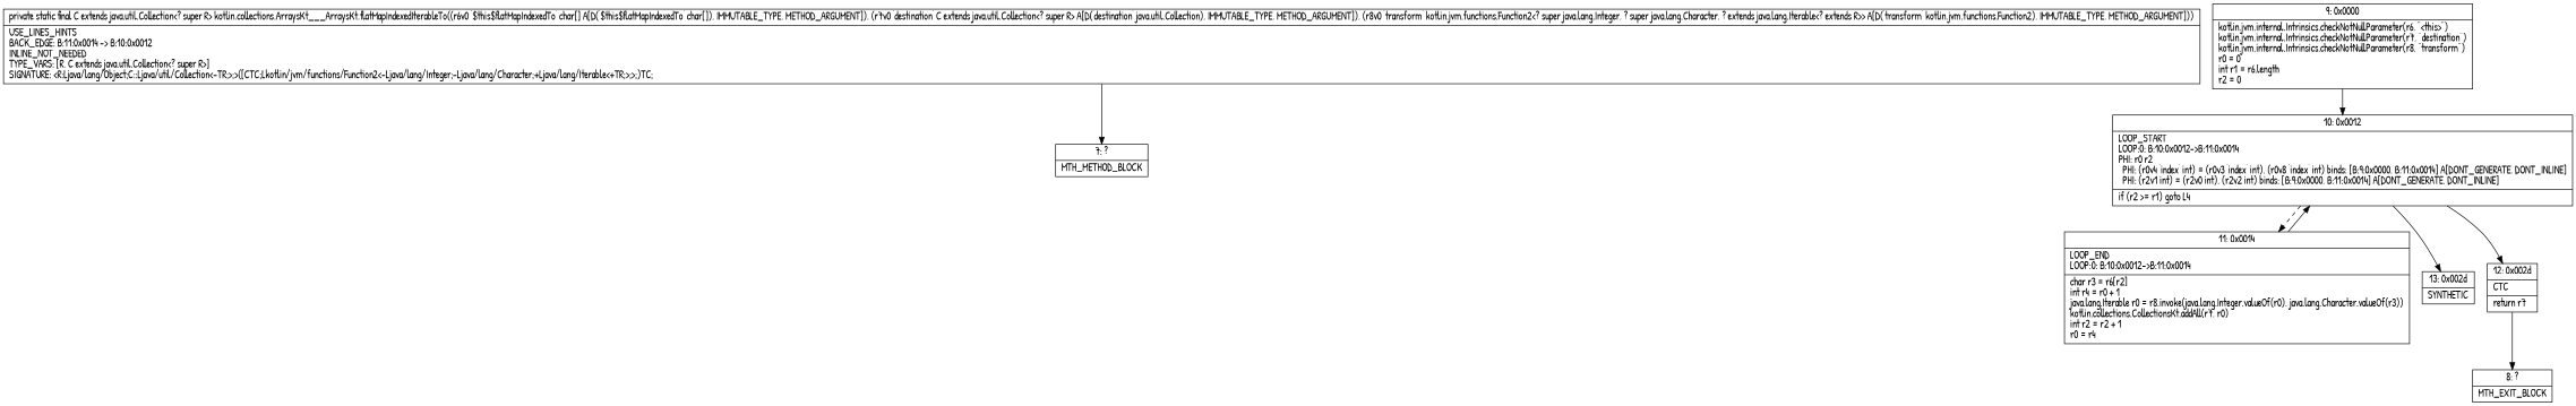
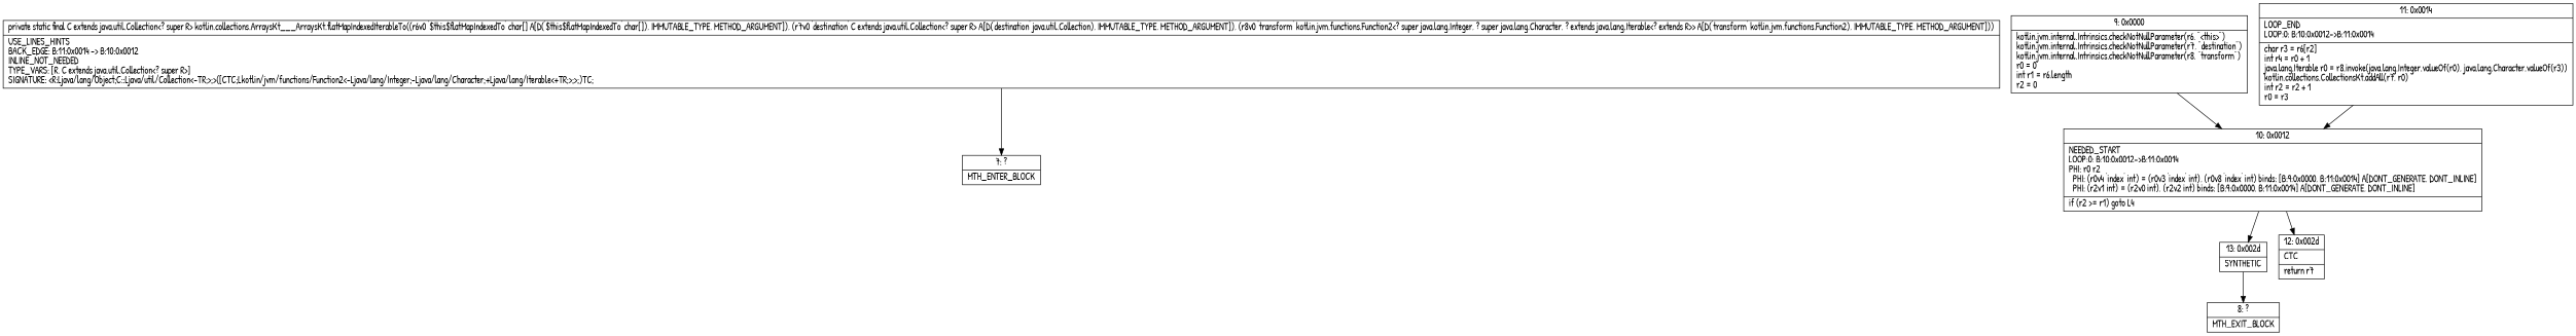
  digraph {
    fontname="Patrick Hand"
    node [fontname="Patrick Hand" shape=record]
    edge [fontname="Patrick Hand"]
-   n1 [label="{7\:\ ?|MTH_METHOD_BLOCK\l}"]
+   n1 [label="{7\:\ ?|MTH_ENTER_BLOCK\l}"]
    n2 [label="{9\:\ 0x0000|kotlin.jvm.internal.Intrinsics.checkNotNullParameter(r6, \"\<this\>\")\lkotlin.jvm.internal.Intrinsics.checkNotNullParameter(r7, \"destination\")\lkotlin.jvm.internal.Intrinsics.checkNotNullParameter(r8, \"transform\")\lr0 = 0\lint r1 = r6.length\lr2 = 0\l}"]
-   n3 [label="{10\:\ 0x0012|LOOP_START\lLOOP:0: B:10:0x0012\-\>B:11:0x0014\lPHI: r0 r2 \l  PHI: (r0v4 'index' int) = (r0v3 'index' int), (r0v8 'index' int) binds: [B:9:0x0000, B:11:0x0014] A[DONT_GENERATE, DONT_INLINE]\l  PHI: (r2v1 int) = (r2v0 int), (r2v2 int) binds: [B:9:0x0000, B:11:0x0014] A[DONT_GENERATE, DONT_INLINE]\l|if (r2 \>= r1) goto L4\l}"]
-   n4 [label="{11\:\ 0x0014|LOOP_END\lLOOP:0: B:10:0x0012\-\>B:11:0x0014\l|char r3 = r6[r2]\lint r4 = r0 + 1\ljava.lang.Iterable r0 = r8.invoke(java.lang.Integer.valueOf(r0), java.lang.Character.valueOf(r3))\lkotlin.collections.CollectionsKt.addAll(r7, r0)\lint r2 = r2 + 1\lr0 = r4\l}"]
+   n3 [label="{10\:\ 0x0012|NEEDED_START\lLOOP:0: B:10:0x0012\-\>B:11:0x0014\lPHI: r0 r2 \l  PHI: (r0v4 'index' int) = (r0v3 'index' int), (r0v8 'index' int) binds: [B:9:0x0000, B:11:0x0014] A[DONT_GENERATE, DONT_INLINE]\l  PHI: (r2v1 int) = (r2v0 int), (r2v2 int) binds: [B:9:0x0000, B:11:0x0014] A[DONT_GENERATE, DONT_INLINE]\l|if (r2 \>= r1) goto L4\l}"]
+   n4 [label="{11\:\ 0x0014|LOOP_END\lLOOP:0: B:10:0x0012\-\>B:11:0x0014\l|char r3 = r6[r2]\lint r4 = r0 + 1\ljava.lang.Iterable r0 = r8.invoke(java.lang.Integer.valueOf(r0), java.lang.Character.valueOf(r3))\lkotlin.collections.CollectionsKt.addAll(r7, r0)\lint r2 = r2 + 1\lr0 = r3\l}"]
    n5 [label="{13\:\ 0x002d|SYNTHETIC\l}"]
    n6 [label="{12\:\ 0x002d|CTC\l|return r7\l}"]
    n7 [label="{8\:\ ?|MTH_EXIT_BLOCK\l}"]
    n8 [label="{private static final C extends java.util.Collection\<? super R\> kotlin.collections.ArraysKt___ArraysKt.flatMapIndexedIterableTo((r6v0 '$this$flatMapIndexedTo' char[] A[D('$this$flatMapIndexedTo' char[]), IMMUTABLE_TYPE, METHOD_ARGUMENT]), (r7v0 'destination' C extends java.util.Collection\<? super R\> A[D('destination' java.util.Collection), IMMUTABLE_TYPE, METHOD_ARGUMENT]), (r8v0 'transform' kotlin.jvm.functions.Function2\<? super java.lang.Integer, ? super java.lang.Character, ? extends java.lang.Iterable\<? extends R\>\> A[D('transform' kotlin.jvm.functions.Function2), IMMUTABLE_TYPE, METHOD_ARGUMENT]))  | USE_LINES_HINTS\lBACK_EDGE: B:11:0x0014 \-\> B:10:0x0012\lINLINE_NOT_NEEDED\lTYPE_VARS: [R, C extends java.util.Collection\<? super R\>]\lSIGNATURE: \<R:Ljava\/lang\/Object;C::Ljava\/util\/Collection\<\-TR;\>;\>([CTC;Lkotlin\/jvm\/functions\/Function2\<\-Ljava\/lang\/Integer;\-Ljava\/lang\/Character;+Ljava\/lang\/Iterable\<+TR;\>;\>;)TC;\l}"]
    n2 -> n3
-   n3 -> n4 [style=dashed]
    n3 -> n5
    n3 -> n6
    n4 -> n3
-   n6 -> n7
+   n5 -> n7
    n8 -> n1
  }
